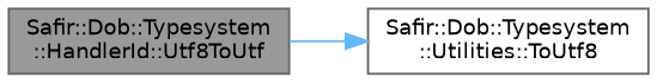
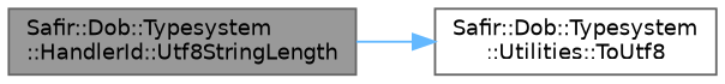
  digraph {
    rankdir=LR
    node [fontname=Helvetica fontsize=10 shape=box style=filled]
-   n1 [color=gray40 fillcolor=grey60 fontcolor=black height=0.2 label="Safir::Dob::Typesystem\l::HandlerId::Utf8ToUtf" width=0.4]
+   n1 [color=gray40 fillcolor=grey60 fontcolor=black height=0.2 label="Safir::Dob::Typesystem\l::HandlerId::Utf8StringLength" width=0.4]
    n2 [color=grey40 fillcolor=white height=0.2 label="Safir::Dob::Typesystem\l::Utilities::ToUtf8" width=0.4]
    n1 -> n2 [color=steelblue1 fontname=Helvetica fontsize=10 labelfontname=Helvetica labelfontsize=10 style=solid]
  }
